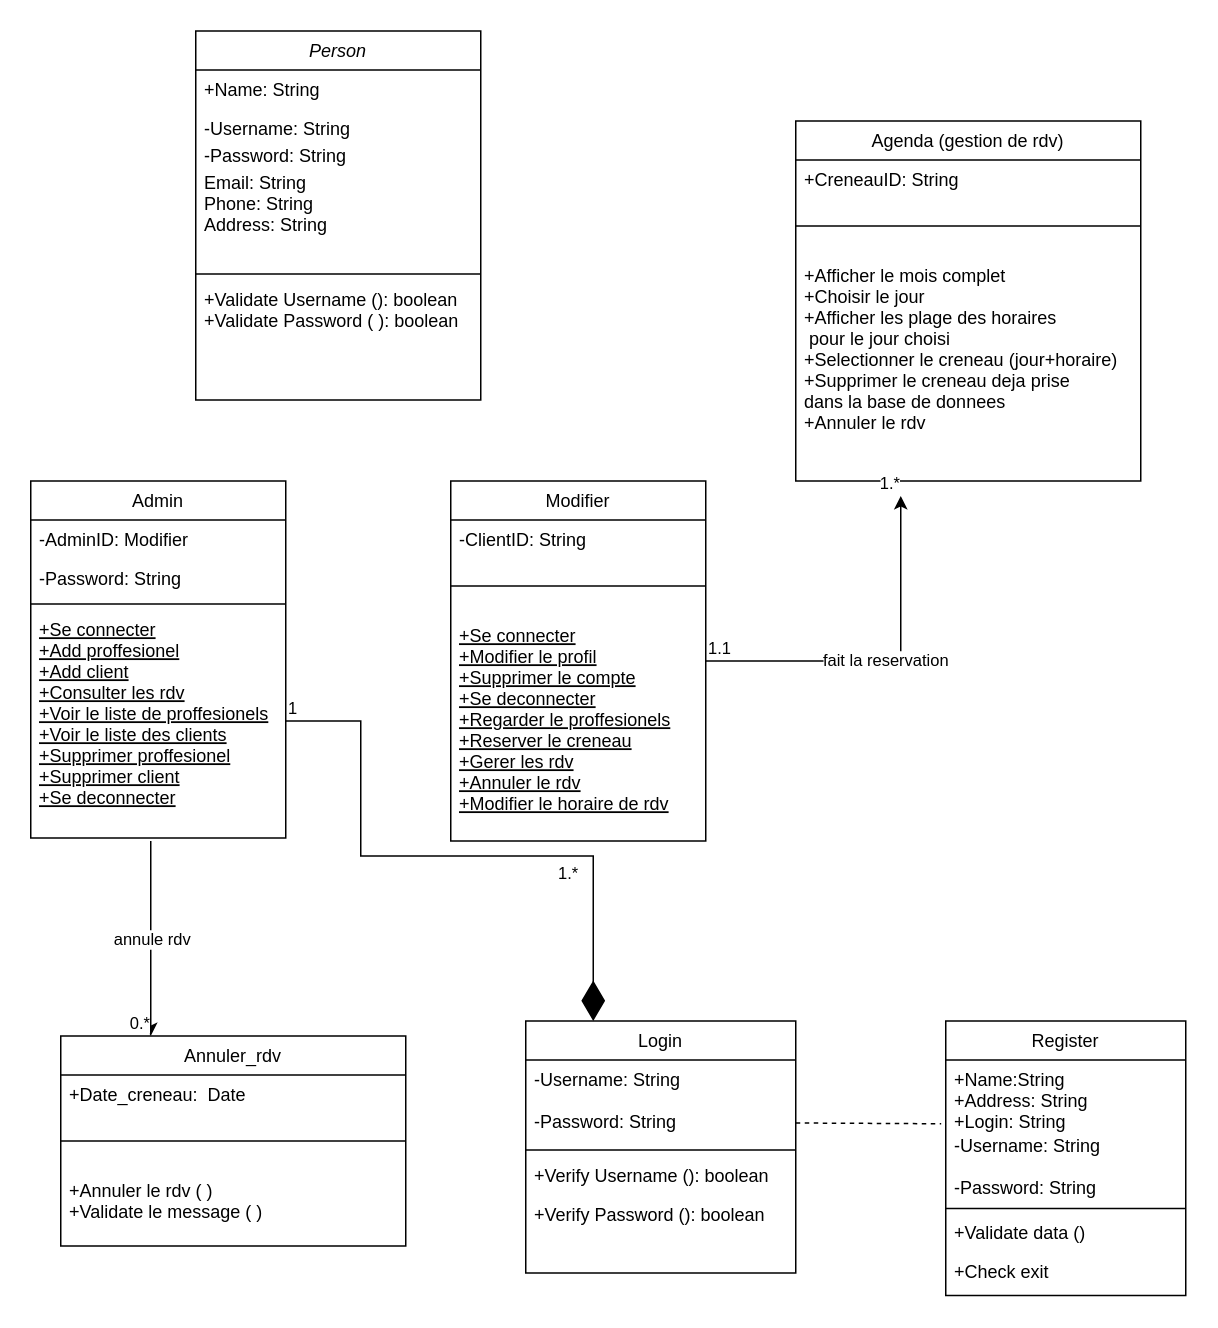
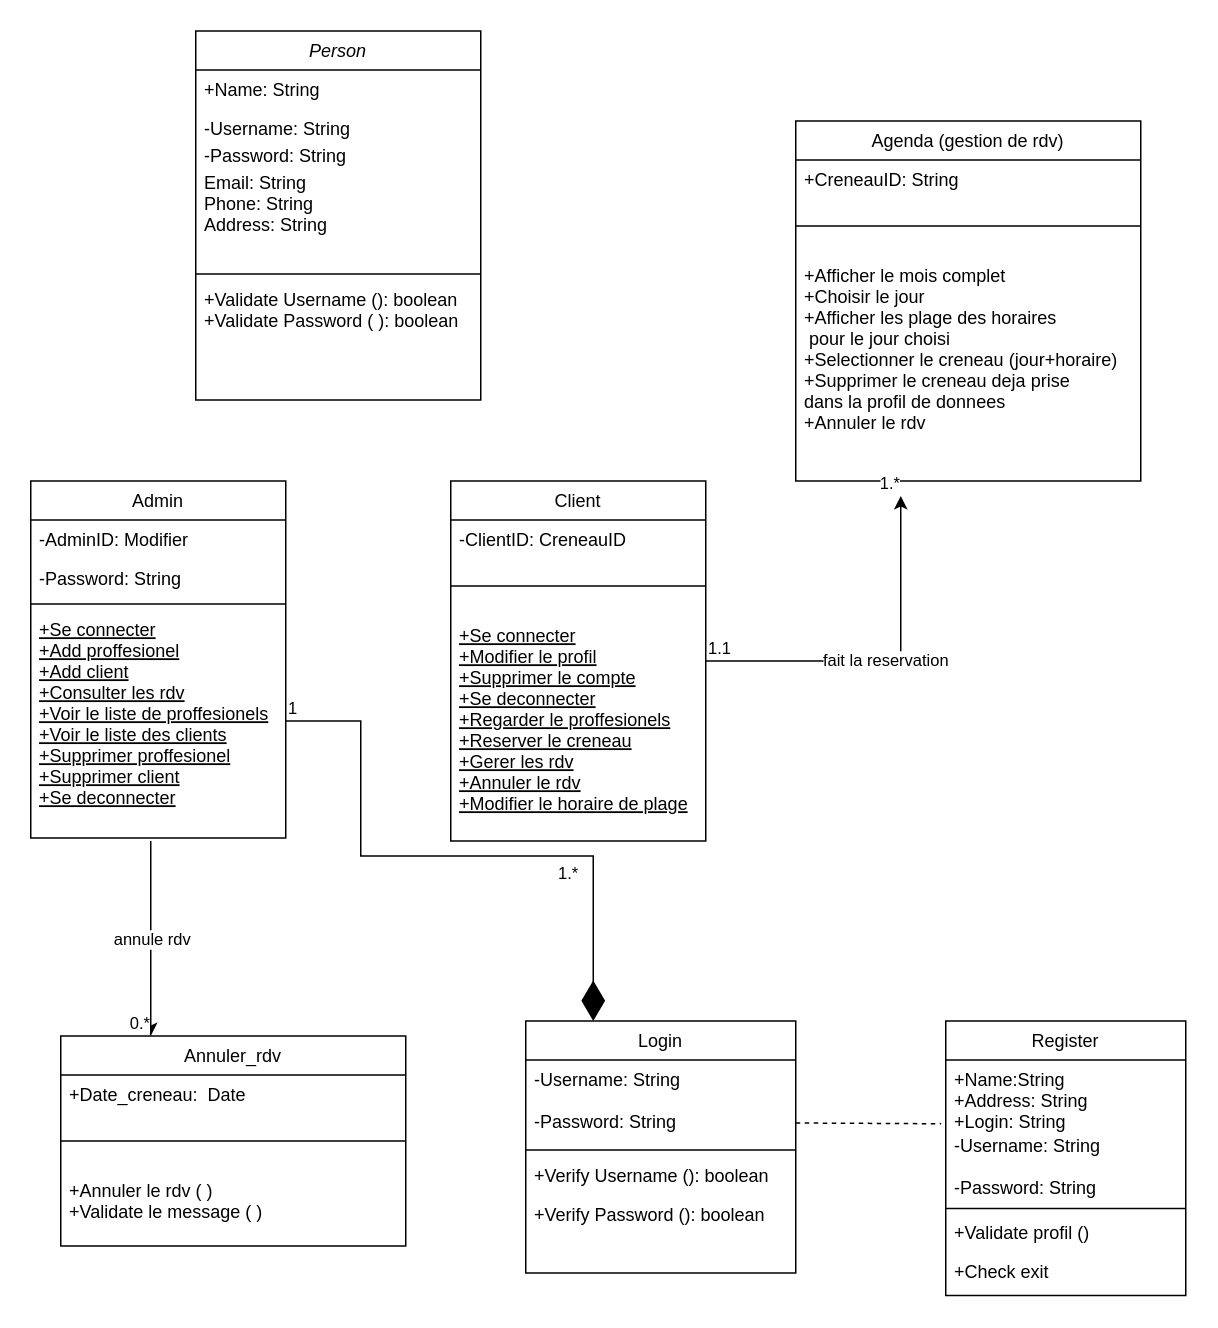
  <mxCell id="0" />
  <mxCell id="1" parent="0" />
  <mxCell id="2" value="Person" style="swimlane;fontStyle=2;align=center;verticalAlign=top;childLayout=stackLayout;horizontal=1;startSize=26;horizontalStack=0;resizeParent=1;resizeLast=0;collapsible=1;marginBottom=0;rounded=0;shadow=0;strokeWidth=1;" parent="1" vertex="1"><mxGeometry x="130" y="20" width="190" height="246" as="geometry"><mxRectangle x="230" y="140" width="160" height="26" as="alternateBounds" /></mxGeometry></mxCell>
  <mxCell id="3" value="+Name: String" style="text;align=left;verticalAlign=top;spacingLeft=4;spacingRight=4;overflow=hidden;rotatable=0;points=[[0,0.5],[1,0.5]];portConstraint=eastwest;" parent="2" vertex="1"><mxGeometry y="26" width="190" height="26" as="geometry" /></mxCell>
  <mxCell id="4" value="-Username: String&#10;&#10;&#10;Phone Number" style="text;align=left;verticalAlign=top;spacingLeft=4;spacingRight=4;overflow=hidden;rotatable=0;points=[[0,0.5],[1,0.5]];portConstraint=eastwest;rounded=0;shadow=0;html=0;" parent="2" vertex="1"><mxGeometry y="52" width="190" height="18" as="geometry" /></mxCell>
  <mxCell id="5" value="-Password: String&#10;&#10;&#10;Phone Number" style="text;align=left;verticalAlign=top;spacingLeft=4;spacingRight=4;overflow=hidden;rotatable=0;points=[[0,0.5],[1,0.5]];portConstraint=eastwest;rounded=0;shadow=0;html=0;" vertex="1" parent="2"><mxGeometry y="70" width="190" height="18" as="geometry" /></mxCell>
  <mxCell id="6" value="Email: String&#10;Phone: String&#10;Address: String" style="text;align=left;verticalAlign=top;spacingLeft=4;spacingRight=4;overflow=hidden;rotatable=0;points=[[0,0.5],[1,0.5]];portConstraint=eastwest;rounded=0;shadow=0;html=0;" parent="2" vertex="1"><mxGeometry y="88" width="190" height="70" as="geometry" /></mxCell>
  <mxCell id="7" value="" style="line;html=1;strokeWidth=1;align=left;verticalAlign=middle;spacingTop=-1;spacingLeft=3;spacingRight=3;rotatable=0;labelPosition=right;points=[];portConstraint=eastwest;" parent="2" vertex="1"><mxGeometry y="158" width="190" height="8" as="geometry" /></mxCell>
  <mxCell id="8" value="+Validate Username (): boolean&#10;+Validate Password ( ): boolean" style="text;align=left;verticalAlign=top;spacingLeft=4;spacingRight=4;overflow=hidden;rotatable=0;points=[[0,0.5],[1,0.5]];portConstraint=eastwest;" parent="2" vertex="1"><mxGeometry y="166" width="190" height="78" as="geometry" /></mxCell>
  <mxCell id="9" value="Admin" style="swimlane;fontStyle=0;align=center;verticalAlign=top;childLayout=stackLayout;horizontal=1;startSize=26;horizontalStack=0;resizeParent=1;resizeLast=0;collapsible=1;marginBottom=0;rounded=0;shadow=0;strokeWidth=1;" parent="1" vertex="1"><mxGeometry x="20" y="320" width="170" height="238" as="geometry"><mxRectangle x="130" y="380" width="160" height="26" as="alternateBounds" /></mxGeometry></mxCell>
  <mxCell id="10" value="-AdminID: Modifier" style="text;align=left;verticalAlign=top;spacingLeft=4;spacingRight=4;overflow=hidden;rotatable=0;points=[[0,0.5],[1,0.5]];portConstraint=eastwest;" parent="9" vertex="1"><mxGeometry y="26" width="170" height="26" as="geometry" /></mxCell>
  <mxCell id="11" value="-Password: String" style="text;align=left;verticalAlign=top;spacingLeft=4;spacingRight=4;overflow=hidden;rotatable=0;points=[[0,0.5],[1,0.5]];portConstraint=eastwest;rounded=0;shadow=0;html=0;" parent="9" vertex="1"><mxGeometry y="52" width="170" height="26" as="geometry" /></mxCell>
  <mxCell id="12" value="" style="line;html=1;strokeWidth=1;align=left;verticalAlign=middle;spacingTop=-1;spacingLeft=3;spacingRight=3;rotatable=0;labelPosition=right;points=[];portConstraint=eastwest;" parent="9" vertex="1"><mxGeometry y="78" width="170" height="8" as="geometry" /></mxCell>
  <mxCell id="13" value="+Se connecter&#10;+Add proffesionel&#10;+Add client&#10;+Consulter les rdv&#10;+Voir le liste de proffesionels&#10;+Voir le liste des clients&#10;+Supprimer proffesionel&#10;+Supprimer client&#10;+Se deconnecter" style="text;align=left;verticalAlign=top;spacingLeft=4;spacingRight=4;overflow=hidden;rotatable=0;points=[[0,0.5],[1,0.5]];portConstraint=eastwest;fontStyle=4" parent="9" vertex="1"><mxGeometry y="86" width="170" height="144" as="geometry" /></mxCell>
- <mxCell id="14" value="Modifier" style="swimlane;fontStyle=0;align=center;verticalAlign=top;childLayout=stackLayout;horizontal=1;startSize=26;horizontalStack=0;resizeParent=1;resizeLast=0;collapsible=1;marginBottom=0;rounded=0;shadow=0;strokeWidth=1;" parent="1" vertex="1"><mxGeometry x="300" y="320" width="170" height="240" as="geometry"><mxRectangle x="340" y="380" width="170" height="26" as="alternateBounds" /></mxGeometry></mxCell>
- <mxCell id="15" value="-ClientID: String" style="text;align=left;verticalAlign=top;spacingLeft=4;spacingRight=4;overflow=hidden;rotatable=0;points=[[0,0.5],[1,0.5]];portConstraint=eastwest;" parent="14" vertex="1"><mxGeometry y="26" width="170" height="24" as="geometry" /></mxCell>
+ <mxCell id="14" value="Client" style="swimlane;fontStyle=0;align=center;verticalAlign=top;childLayout=stackLayout;horizontal=1;startSize=26;horizontalStack=0;resizeParent=1;resizeLast=0;collapsible=1;marginBottom=0;rounded=0;shadow=0;strokeWidth=1;" parent="1" vertex="1"><mxGeometry x="300" y="320" width="170" height="240" as="geometry"><mxRectangle x="340" y="380" width="170" height="26" as="alternateBounds" /></mxGeometry></mxCell>
+ <mxCell id="15" value="-ClientID: CreneauID" style="text;align=left;verticalAlign=top;spacingLeft=4;spacingRight=4;overflow=hidden;rotatable=0;points=[[0,0.5],[1,0.5]];portConstraint=eastwest;" parent="14" vertex="1"><mxGeometry y="26" width="170" height="24" as="geometry" /></mxCell>
  <mxCell id="16" value="" style="line;html=1;strokeWidth=1;align=left;verticalAlign=middle;spacingTop=-1;spacingLeft=3;spacingRight=3;rotatable=0;labelPosition=right;points=[];portConstraint=eastwest;" parent="14" vertex="1"><mxGeometry y="50" width="170" height="40" as="geometry" /></mxCell>
- <mxCell id="17" value="+Se connecter&#10;+Modifier le profil&#10;+Supprimer le compte&#10;+Se deconnecter&#10;+Regarder le proffesionels&#10;+Reserver le creneau&#10;+Gerer les rdv&#10;+Annuler le rdv&#10;+Modifier le horaire de rdv&#10;&#10;&#10;&#10;" style="text;align=left;verticalAlign=top;spacingLeft=4;spacingRight=4;overflow=hidden;rotatable=0;points=[[0,0.5],[1,0.5]];portConstraint=eastwest;fontStyle=4" vertex="1" parent="14"><mxGeometry y="90" width="170" height="144" as="geometry" /></mxCell>
+ <mxCell id="17" value="+Se connecter&#10;+Modifier le profil&#10;+Supprimer le compte&#10;+Se deconnecter&#10;+Regarder le proffesionels&#10;+Reserver le creneau&#10;+Gerer les rdv&#10;+Annuler le rdv&#10;+Modifier le horaire de plage&#10;&#10;&#10;&#10;" style="text;align=left;verticalAlign=top;spacingLeft=4;spacingRight=4;overflow=hidden;rotatable=0;points=[[0,0.5],[1,0.5]];portConstraint=eastwest;fontStyle=4" vertex="1" parent="14"><mxGeometry y="90" width="170" height="144" as="geometry" /></mxCell>
  <mxCell id="18" value="Register" style="swimlane;fontStyle=0;align=center;verticalAlign=top;childLayout=stackLayout;horizontal=1;startSize=26;horizontalStack=0;resizeParent=1;resizeLast=0;collapsible=1;marginBottom=0;rounded=0;shadow=0;strokeWidth=1;" parent="1" vertex="1"><mxGeometry x="630" y="680" width="160" height="183" as="geometry"><mxRectangle x="550" y="140" width="160" height="26" as="alternateBounds" /></mxGeometry></mxCell>
  <mxCell id="19" value="+Name:String&#10;+Address: String&#10;+Login: String&#10;" style="text;align=left;verticalAlign=top;spacingLeft=4;spacingRight=4;overflow=hidden;rotatable=0;points=[[0,0.5],[1,0.5]];portConstraint=eastwest;" parent="18" vertex="1"><mxGeometry y="26" width="160" height="44" as="geometry" /></mxCell>
  <mxCell id="20" value="-Username: String" style="text;align=left;verticalAlign=top;spacingLeft=4;spacingRight=4;overflow=hidden;rotatable=0;points=[[0,0.5],[1,0.5]];portConstraint=eastwest;rounded=0;shadow=0;html=0;" parent="18" vertex="1"><mxGeometry y="70" width="160" height="28" as="geometry" /></mxCell>
  <mxCell id="21" value="-Password: String" style="text;align=left;verticalAlign=top;spacingLeft=4;spacingRight=4;overflow=hidden;rotatable=0;points=[[0,0.5],[1,0.5]];portConstraint=eastwest;rounded=0;shadow=0;html=0;" parent="18" vertex="1"><mxGeometry y="98" width="160" height="24" as="geometry" /></mxCell>
  <mxCell id="22" value="" style="line;html=1;strokeWidth=1;align=left;verticalAlign=middle;spacingTop=-1;spacingLeft=3;spacingRight=3;rotatable=0;labelPosition=right;points=[];portConstraint=eastwest;" parent="18" vertex="1"><mxGeometry y="122" width="160" height="6" as="geometry" /></mxCell>
- <mxCell id="23" value="+Validate data ()" style="text;align=left;verticalAlign=top;spacingLeft=4;spacingRight=4;overflow=hidden;rotatable=0;points=[[0,0.5],[1,0.5]];portConstraint=eastwest;" parent="18" vertex="1"><mxGeometry y="128" width="160" height="26" as="geometry" /></mxCell>
+ <mxCell id="23" value="+Validate profil ()" style="text;align=left;verticalAlign=top;spacingLeft=4;spacingRight=4;overflow=hidden;rotatable=0;points=[[0,0.5],[1,0.5]];portConstraint=eastwest;" parent="18" vertex="1"><mxGeometry y="128" width="160" height="26" as="geometry" /></mxCell>
  <mxCell id="24" value="+Check exit" style="text;align=left;verticalAlign=top;spacingLeft=4;spacingRight=4;overflow=hidden;rotatable=0;points=[[0,0.5],[1,0.5]];portConstraint=eastwest;" parent="18" vertex="1"><mxGeometry y="154" width="160" height="26" as="geometry" /></mxCell>
  <mxCell id="25" value="Agenda (gestion de rdv)" style="swimlane;fontStyle=0;align=center;verticalAlign=top;childLayout=stackLayout;horizontal=1;startSize=26;horizontalStack=0;resizeParent=1;resizeLast=0;collapsible=1;marginBottom=0;rounded=0;shadow=0;strokeWidth=1;" vertex="1" parent="1"><mxGeometry x="530" y="80" width="230" height="240" as="geometry"><mxRectangle x="340" y="380" width="170" height="26" as="alternateBounds" /></mxGeometry></mxCell>
  <mxCell id="26" value="+CreneauID: String" style="text;align=left;verticalAlign=top;spacingLeft=4;spacingRight=4;overflow=hidden;rotatable=0;points=[[0,0.5],[1,0.5]];portConstraint=eastwest;" vertex="1" parent="25"><mxGeometry y="26" width="230" height="24" as="geometry" /></mxCell>
  <mxCell id="27" value="" style="line;html=1;strokeWidth=1;align=left;verticalAlign=middle;spacingTop=-1;spacingLeft=3;spacingRight=3;rotatable=0;labelPosition=right;points=[];portConstraint=eastwest;" vertex="1" parent="25"><mxGeometry y="50" width="230" height="40" as="geometry" /></mxCell>
- <mxCell id="28" value="+Afficher le mois complet&#10;+Choisir le jour&#10;+Afficher les plage des horaires&#10; pour le jour choisi&#10;+Selectionner le creneau (jour+horaire)&#10;+Supprimer le creneau deja prise &#10;dans la base de donnees&#10;+Annuler le rdv&#10;&#10;" style="text;align=left;verticalAlign=top;spacingLeft=4;spacingRight=4;overflow=hidden;rotatable=0;points=[[0,0.5],[1,0.5]];portConstraint=eastwest;" vertex="1" parent="25"><mxGeometry y="90" width="230" height="120" as="geometry" /></mxCell>
+ <mxCell id="28" value="+Afficher le mois complet&#10;+Choisir le jour&#10;+Afficher les plage des horaires&#10; pour le jour choisi&#10;+Selectionner le creneau (jour+horaire)&#10;+Supprimer le creneau deja prise &#10;dans la profil de donnees&#10;+Annuler le rdv&#10;&#10;" style="text;align=left;verticalAlign=top;spacingLeft=4;spacingRight=4;overflow=hidden;rotatable=0;points=[[0,0.5],[1,0.5]];portConstraint=eastwest;" vertex="1" parent="25"><mxGeometry y="90" width="230" height="120" as="geometry" /></mxCell>
  <mxCell id="29" value="Login" style="swimlane;fontStyle=0;align=center;verticalAlign=top;childLayout=stackLayout;horizontal=1;startSize=26;horizontalStack=0;resizeParent=1;resizeLast=0;collapsible=1;marginBottom=0;rounded=0;shadow=0;strokeWidth=1;" vertex="1" parent="1"><mxGeometry x="350" y="680" width="180" height="168" as="geometry"><mxRectangle x="550" y="140" width="160" height="26" as="alternateBounds" /></mxGeometry></mxCell>
  <mxCell id="30" value="-Username: String" style="text;align=left;verticalAlign=top;spacingLeft=4;spacingRight=4;overflow=hidden;rotatable=0;points=[[0,0.5],[1,0.5]];portConstraint=eastwest;rounded=0;shadow=0;html=0;" vertex="1" parent="29"><mxGeometry y="26" width="180" height="28" as="geometry" /></mxCell>
  <mxCell id="31" value="-Password: String" style="text;align=left;verticalAlign=top;spacingLeft=4;spacingRight=4;overflow=hidden;rotatable=0;points=[[0,0.5],[1,0.5]];portConstraint=eastwest;rounded=0;shadow=0;html=0;" vertex="1" parent="29"><mxGeometry y="54" width="180" height="28" as="geometry" /></mxCell>
  <mxCell id="32" value="" style="line;html=1;strokeWidth=1;align=left;verticalAlign=middle;spacingTop=-1;spacingLeft=3;spacingRight=3;rotatable=0;labelPosition=right;points=[];portConstraint=eastwest;" vertex="1" parent="29"><mxGeometry y="82" width="180" height="8" as="geometry" /></mxCell>
  <mxCell id="33" value="+Verify Username (): boolean" style="text;align=left;verticalAlign=top;spacingLeft=4;spacingRight=4;overflow=hidden;rotatable=0;points=[[0,0.5],[1,0.5]];portConstraint=eastwest;" vertex="1" parent="29"><mxGeometry y="90" width="180" height="26" as="geometry" /></mxCell>
  <mxCell id="34" value="+Verify Password (): boolean" style="text;align=left;verticalAlign=top;spacingLeft=4;spacingRight=4;overflow=hidden;rotatable=0;points=[[0,0.5],[1,0.5]];portConstraint=eastwest;" vertex="1" parent="29"><mxGeometry y="116" width="180" height="26" as="geometry" /></mxCell>
  <mxCell id="35" value="Annuler_rdv" style="swimlane;fontStyle=0;align=center;verticalAlign=top;childLayout=stackLayout;horizontal=1;startSize=26;horizontalStack=0;resizeParent=1;resizeLast=0;collapsible=1;marginBottom=0;rounded=0;shadow=0;strokeWidth=1;" vertex="1" parent="1"><mxGeometry x="40" y="690" width="230" height="140" as="geometry"><mxRectangle x="340" y="380" width="170" height="26" as="alternateBounds" /></mxGeometry></mxCell>
  <mxCell id="36" value="+Date_creneau:  Date" style="text;align=left;verticalAlign=top;spacingLeft=4;spacingRight=4;overflow=hidden;rotatable=0;points=[[0,0.5],[1,0.5]];portConstraint=eastwest;" vertex="1" parent="35"><mxGeometry y="26" width="230" height="24" as="geometry" /></mxCell>
  <mxCell id="37" value="" style="line;html=1;strokeWidth=1;align=left;verticalAlign=middle;spacingTop=-1;spacingLeft=3;spacingRight=3;rotatable=0;labelPosition=right;points=[];portConstraint=eastwest;" vertex="1" parent="35"><mxGeometry y="50" width="230" height="40" as="geometry" /></mxCell>
  <mxCell id="38" value="+Annuler le rdv ( )&#10;+Validate le message ( )&#10;&#10;" style="text;align=left;verticalAlign=top;spacingLeft=4;spacingRight=4;overflow=hidden;rotatable=0;points=[[0,0.5],[1,0.5]];portConstraint=eastwest;" vertex="1" parent="35"><mxGeometry y="90" width="230" height="40" as="geometry" /></mxCell>
  <mxCell id="39" value="" style="endArrow=classic;html=1;rounded=0;exitX=1;exitY=0.208;exitDx=0;exitDy=0;exitPerimeter=0;" edge="1" parent="1" source="17"><mxGeometry relative="1" as="geometry"><mxPoint x="270" y="360" as="sourcePoint" /><mxPoint x="600" y="330" as="targetPoint" /><Array as="points"><mxPoint x="600" y="440" /></Array></mxGeometry></mxCell>
  <mxCell id="40" value="fait la reservation" style="edgeLabel;resizable=0;html=1;align=center;verticalAlign=middle;" connectable="0" vertex="1" parent="39"><mxGeometry relative="1" as="geometry" /></mxCell>
  <mxCell id="41" value="1.1" style="edgeLabel;resizable=0;html=1;align=left;verticalAlign=bottom;" connectable="0" vertex="1" parent="39"><mxGeometry x="-1" relative="1" as="geometry" /></mxCell>
  <mxCell id="42" value="1.*" style="edgeLabel;resizable=0;html=1;align=right;verticalAlign=bottom;" connectable="0" vertex="1" parent="39"><mxGeometry x="1" relative="1" as="geometry" /></mxCell>
  <mxCell id="43" value="" style="endArrow=diamondThin;endFill=1;endSize=24;html=1;rounded=0;entryX=0.25;entryY=0;entryDx=0;entryDy=0;" edge="1" parent="1" target="29"><mxGeometry width="160" relative="1" as="geometry"><mxPoint x="190" y="480" as="sourcePoint" /><mxPoint x="550" y="620" as="targetPoint" /><Array as="points"><mxPoint x="240" y="480" /><mxPoint x="240" y="520" /><mxPoint x="240" y="570" /><mxPoint x="320" y="570" /><mxPoint x="360" y="570" /><mxPoint x="395" y="570" /></Array></mxGeometry></mxCell>
  <mxCell id="44" value="1" style="edgeLabel;resizable=0;html=1;align=left;verticalAlign=bottom;" connectable="0" vertex="1" parent="1"><mxGeometry x="190" y="480.002" as="geometry" /></mxCell>
  <mxCell id="45" value="1.*" style="edgeLabel;resizable=0;html=1;align=left;verticalAlign=bottom;" connectable="0" vertex="1" parent="1"><mxGeometry x="370" y="590.002" as="geometry" /></mxCell>
  <mxCell id="46" value="" style="endArrow=none;dashed=1;html=1;rounded=0;entryX=-0.019;entryY=0.966;entryDx=0;entryDy=0;entryPerimeter=0;exitX=1;exitY=0.5;exitDx=0;exitDy=0;" edge="1" parent="1" source="31" target="19"><mxGeometry width="50" height="50" relative="1" as="geometry"><mxPoint x="510" y="710" as="sourcePoint" /><mxPoint x="560" y="660" as="targetPoint" /></mxGeometry></mxCell>
  <mxCell id="47" value="" style="endArrow=classic;html=1;rounded=0;" edge="1" parent="1"><mxGeometry relative="1" as="geometry"><mxPoint x="100" y="560" as="sourcePoint" /><mxPoint x="100" y="690" as="targetPoint" /><Array as="points" /></mxGeometry></mxCell>
  <mxCell id="48" value="annule rdv" style="edgeLabel;resizable=0;html=1;align=center;verticalAlign=middle;" connectable="0" vertex="1" parent="47"><mxGeometry relative="1" as="geometry" /></mxCell>
  <mxCell id="49" value="0.*" style="edgeLabel;resizable=0;html=1;align=right;verticalAlign=bottom;" connectable="0" vertex="1" parent="47"><mxGeometry x="1" relative="1" as="geometry" /></mxCell>
